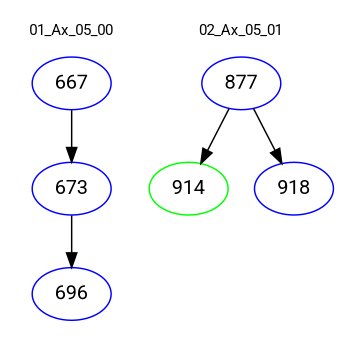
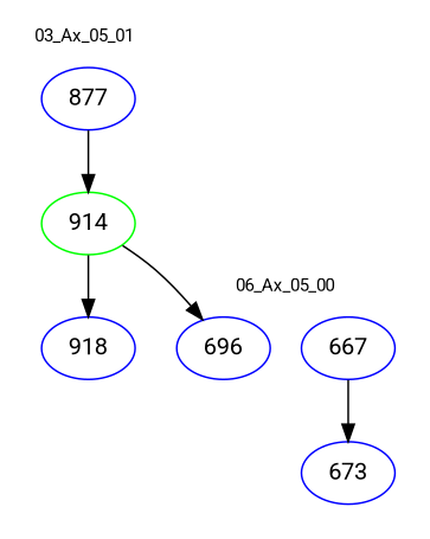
  digraph {
    fontname=Roboto
    node [color=blue fontname=Roboto]
    edge [color=black fontname=Roboto]
    n1 [label=667]
    n2 [label=673]
    n3 [label=696]
    n4 [color=green label=914]
    n5 [label=877]
    n6 [label=918]
    subgraph cluster_1 {
      color=white
      fontsize=10
-     label="01_Ax_05_00"
+     label="06_Ax_05_00"
      n1
      n2
      n3
    }
    subgraph cluster_2 {
      color=white
      fontsize=10
-     label="02_Ax_05_01"
+     label="03_Ax_05_01"
      n4
      n5
      n6
    }
    n1 -> n2
-   n2 -> n3
+   n4 -> n3
    n5 -> n4
-   n5 -> n6
+   n4 -> n6
  }
